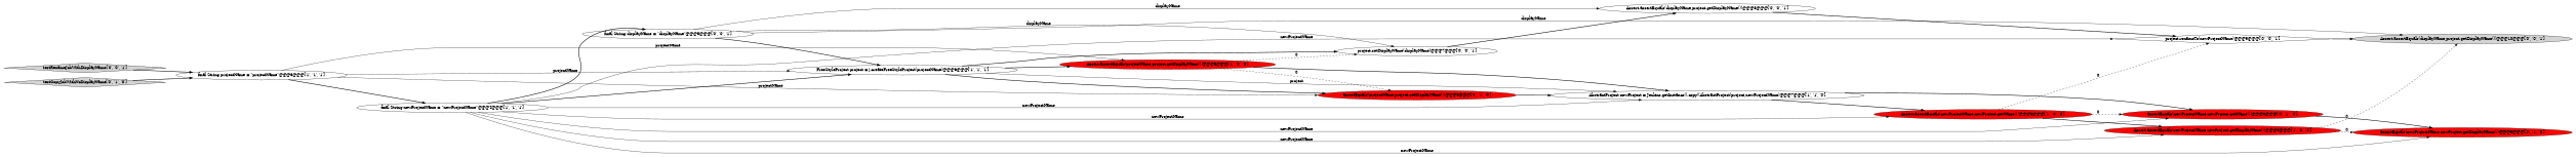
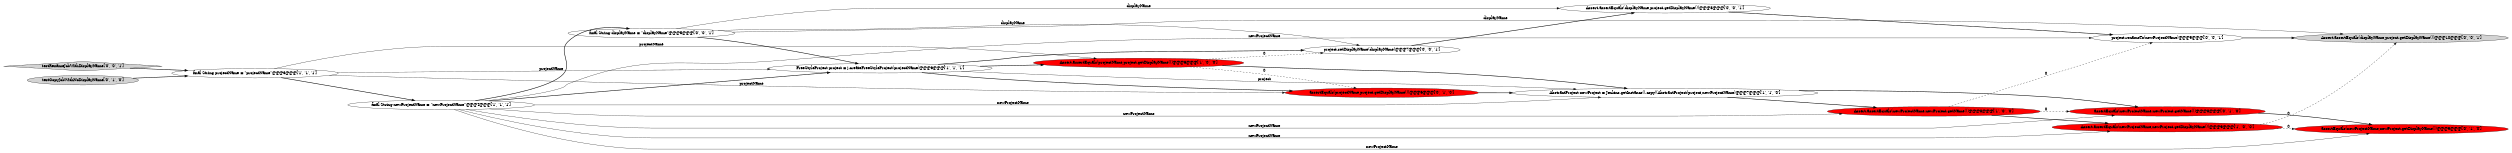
  digraph {
    rankdir=LR
    node [fillcolor=white shape=ellipse style=filled]
    edge [style=bold]
    n1 [fillcolor=red label="assertEquals(projectName,project.getDisplayName())@@@6@@@['0', '1', '0']"]
    n2 [label="AbstractProject newProject = Jenkins.getInstance().copy((AbstractProject)project,newProjectName)@@@7@@@['1', '1', '0']"]
    n3 [fillcolor=red label="assertEquals(newProjectName,newProject.getName())@@@8@@@['0', '1', '0']"]
    n4 [fillcolor=red label="Assert.assertEquals(newProjectName,newProject.getName())@@@8@@@['1', '0', '0']"]
    n5 [fillcolor=red label="assertEquals(newProjectName,newProject.getDisplayName())@@@9@@@['0', '1', '0']"]
    n6 [label="final String projectName = \"projectName\"@@@3@@@['1', '1', '1']"]
    n7 [label="final String newProjectName = \"newProjectName\"@@@4@@@['1', '1', '1']"]
    n8 [label="FreeStyleProject project = j.createFreeStyleProject(projectName)@@@6@@@['1', '1', '1']"]
    n9 [fillcolor=red label="Assert.assertEquals(projectName,project.getDisplayName())@@@6@@@['1', '0', '0']"]
-   n10 [label="project.renameTo(newProjectName)@@@9@@@['0', '0', '1']" shape=diamond]
+   n10 [label="project.renameTo(newProjectName)@@@9@@@['0', '0', '1']"]
    n11 [label="final String displayName = \"displayName\"@@@5@@@['0', '0', '1']"]
    n12 [fillcolor=red label="Assert.assertEquals(newProjectName,newProject.getDisplayName())@@@9@@@['1', '0', '0']"]
    n13 [label="project.setDisplayName(displayName)@@@7@@@['0', '0', '1']"]
    n14 [fillcolor=lightgray label="Assert.assertEquals(displayName,project.getDisplayName())@@@10@@@['0', '0', '1']"]
    n15 [label="Assert.assertEquals(displayName,project.getDisplayName())@@@8@@@['0', '0', '1']"]
    n16 [fillcolor=lightgray label="testRenameJobWithDisplayName['0', '0', '1']" shape=diamond]
-   n17 [fillcolor=lightgray label="testCopyJobWithNoDisplayName['0', '1', '0']" shape=diamond]
+   n17 [fillcolor=lightgray label="testCopyJobWithNoDisplayName['0', '1', '0']"]
    n1 -> n2
    n2 -> n3
    n2 -> n4
    n3 -> n5
    n4 -> n3 [label=0 style=dashed]
    n4 -> n10 [label=0 style=dashed]
    n4 -> n12
    n6 -> n1 [label=projectName style=solid]
    n6 -> n7
    n6 -> n8 [label=projectName style=solid]
    n6 -> n9 [label=projectName style=solid]
    n7 -> n2 [label=newProjectName style=solid]
    n7 -> n3 [label=newProjectName style=solid]
    n7 -> n4 [label=newProjectName style=solid]
    n7 -> n5 [label=newProjectName style=solid]
    n7 -> n8
    n7 -> n10 [label=newProjectName style=solid]
    n7 -> n11
    n7 -> n12 [label=newProjectName style=solid]
    n8 -> n1
    n8 -> n2 [label=project style=solid]
    n8 -> n9
    n8 -> n13
    n9 -> n1 [label=0 style=dashed]
    n9 -> n2
    n9 -> n13 [label=0 style=dashed]
    n10 -> n14
    n11 -> n8
    n11 -> n13 [label=displayName style=solid]
    n11 -> n14 [label=displayName style=solid]
    n11 -> n15 [label=displayName style=solid]
    n12 -> n5 [label=0 style=dashed]
    n12 -> n14 [label=0 style=dashed]
    n13 -> n15
    n15 -> n10
    n16 -> n6
    n17 -> n6
  }
